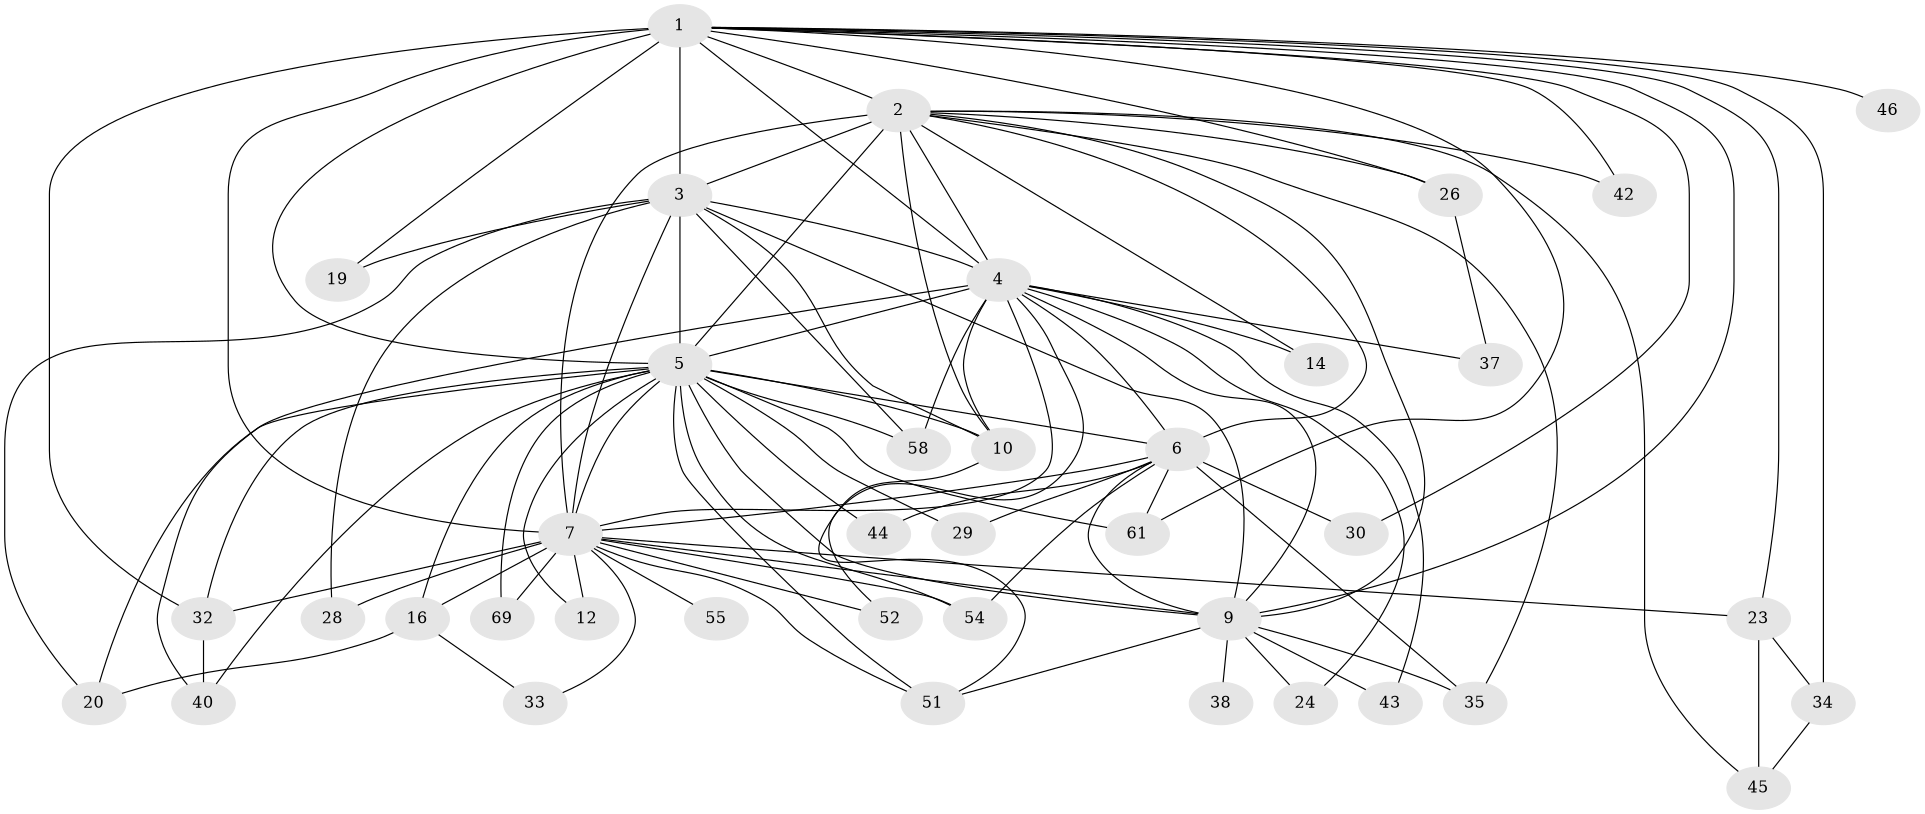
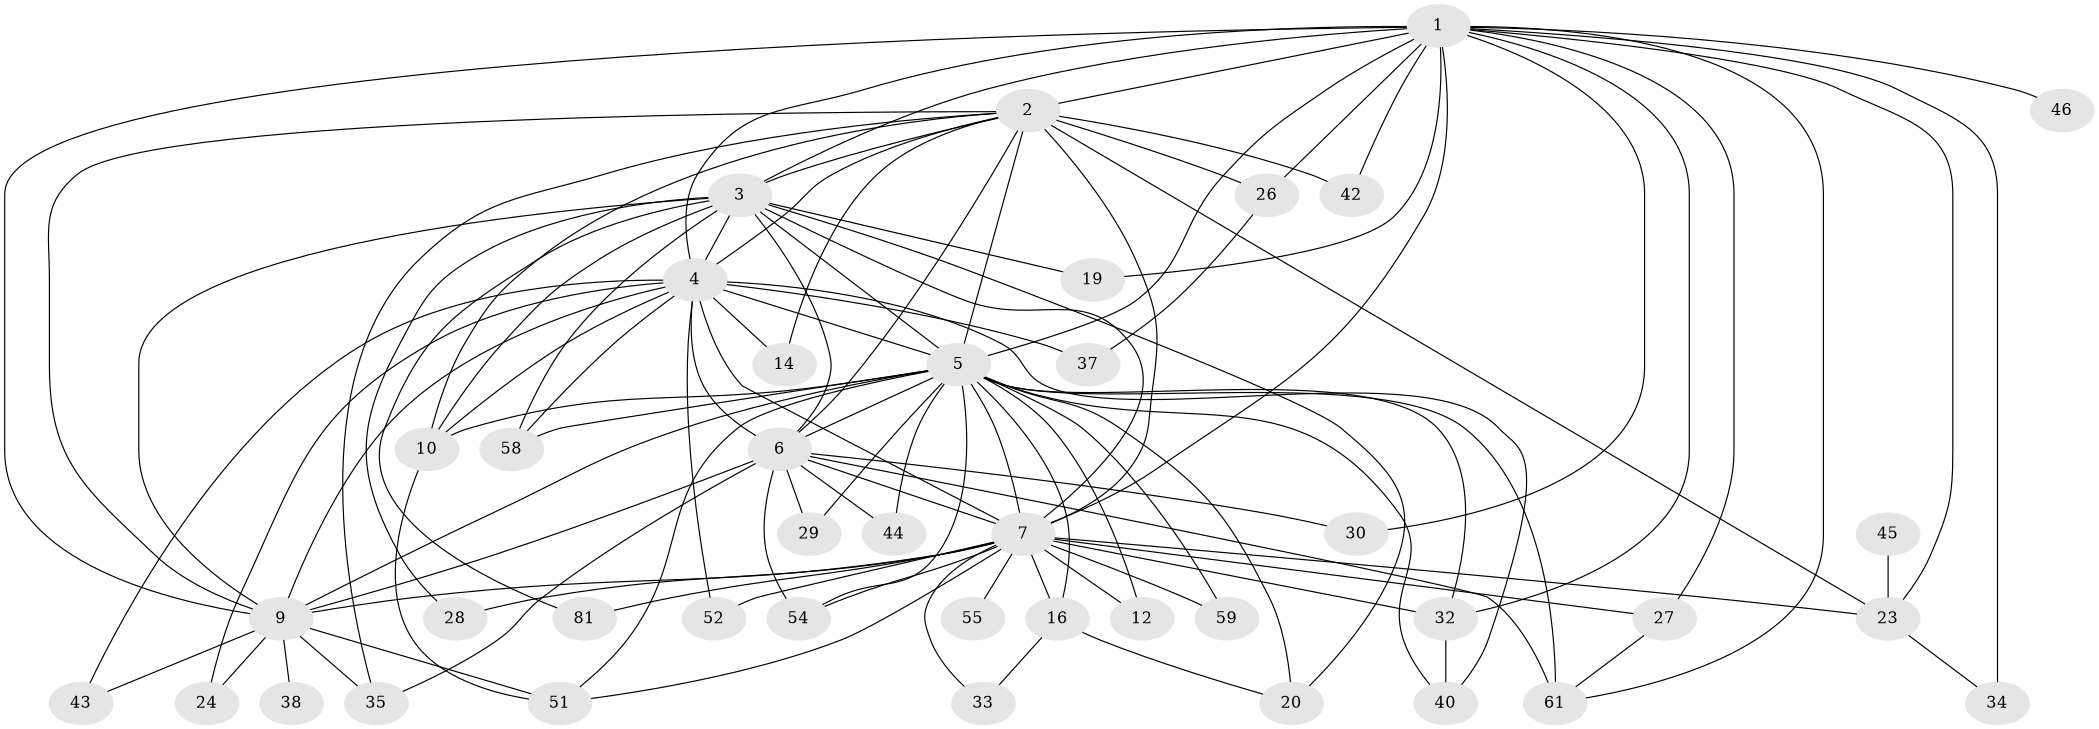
  graph {
    node [color=gray90 style=filled]
    1
    2
    3
    4 [super="+15"]
    5 [super="+72+79+71+8+25+36+49"]
    7 [super="+10"]
    9 [super="+53+61+67+11"]
    n8 [label=19]
    23
    26
+   27
    30
    n13 [label=61 super="+73"]
    32
    34 [super="+48"]
    42
    46
    6 [super="+13"]
    14
    n20 [label=10 super="+19"]
    35
    45
    20 [super="+62"]
    28
    58
+   81
    24
    37
    40 [super="+76"]
    43
    52
    12
    16
    29
    44
    51
-   59 [label=69]
+   59
    54 [super="+69"]
    55
    33
    38
    1 -- 2
    1 -- 3
    1 -- 4
    1 -- 5 [weight=5]
    1 -- 7 [weight=5]
    1 -- 9 [weight=2]
    1 -- n8
    1 -- 23
    1 -- 26
+   1 -- 27
    1 -- 30
    1 -- n13
    1 -- 32
    1 -- 34 [weight=2]
    1 -- 42
    1 -- 46
    2 -- 3
    2 -- 4 [weight=2]
    2 -- 5 [weight=6]
    2 -- 7 [weight=3]
    2 -- 9
    2 -- 26
    2 -- 42
    2 -- 6 [weight=2]
    2 -- 14
    2 -- n20
    2 -- 35
-   2 -- 45
+   2 -- 23
    3 -- 4
    3 -- 5 [weight=2]
    3 -- 7 [weight=3]
    3 -- 9
    3 -- n8
+   3 -- 6
    3 -- n20
    3 -- 20
    3 -- 28
    3 -- 58
+   3 -- 81
    4 -- 5 [weight=4]
    4 -- 7 [weight=3]
    4 -- 9
    4 -- 6
    4 -- 14
    4 -- n20
    4 -- 58
    4 -- 24
    4 -- 37
    4 -- 40
    4 -- 43
    4 -- 52
    5 -- 7 [weight=6]
    5 -- 9 [weight=3]
    5 -- n13 [weight=2]
    5 -- 32
    5 -- 6 [weight=3]
    5 -- n20 [weight=2]
    5 -- 20 [weight=2]
    5 -- 58
    5 -- 40
    5 -- 12
    5 -- 16
    5 -- 29
    5 -- 44
    5 -- 51
    5 -- 59
    5 -- 54
    7 -- 9 [weight=2]
    7 -- 23
+   7 -- 27
    7 -- 32 [weight=2]
    7 -- 28
+   7 -- 81
    7 -- 52
    7 -- 12
    7 -- 16
    7 -- 51
    7 -- 59
    7 -- 54
    7 -- 55
    7 -- 33
    9 -- 35
    9 -- 24
    9 -- 43
    9 -- 51
    9 -- 38
    23 -- 34
    26 -- 37
+   27 -- n13
    32 -- 40
-   34 -- 45
    6 -- 7 [weight=3]
    6 -- 9
    6 -- 30
    6 -- n13
    6 -- 35
    6 -- 29
    6 -- 44
    6 -- 54 [weight=2]
    n20 -- 51
    45 -- 23
    16 -- 20
    16 -- 33
  }
